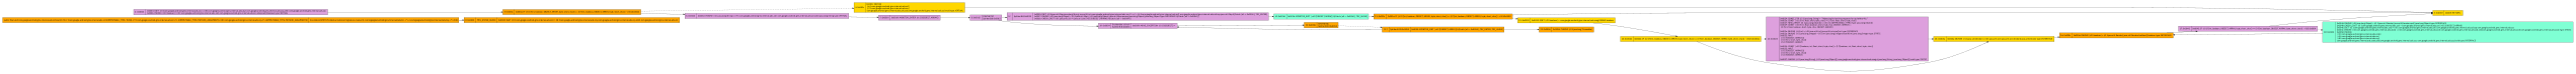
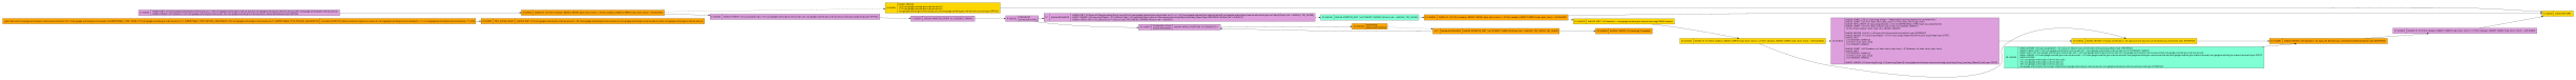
  digraph {
    fontname="IBM Plex Sans"
    rankdir=LR
    node [fillcolor=orange fontname="IBM Plex Sans" shape=record style=filled]
    edge [fontname="IBM Plex Sans"]
    n1 [label="{0\:\ 0x0000|MTH_ENTER_BLOCK\l|0x0000: IGET  (r0 I:com.google.android.gms.internal.ads.zzc) = (r8 I:com.google.android.gms.internal.ads.zzy) com.google.android.gms.internal.ads.zzy.zzbh com.google.android.gms.internal.ads.zzc \l}"]
    n2 [fillcolor=plum label="{2\:\ 0x0004|0x0004: IGET  (r0 I:com.google.android.gms.internal.ads.zzc) = (r8 I:com.google.android.gms.internal.ads.zzy) com.google.android.gms.internal.ads.zzy.zzbh com.google.android.gms.internal.ads.zzc \l0x0006: INVOKE  (r0 I:boolean) = (r0 I:com.google.android.gms.internal.ads.zzc) com.google.android.gms.internal.ads.zzc.isExpired():boolean type: VIRTUAL \l}"]
    n3 [label="{3\:\ 0x000a|0x000a: IF  (r0 I:?[int, boolean, OBJECT, ARRAY, byte, short, char]) == (0 ?[int, boolean, OBJECT, ARRAY, byte, short, char])  \-\> B:6:0x0010 \l}"]
    n4 [fillcolor=gold label="{4\:\ 0x000c|0x000c: INVOKE  \l  (r6 I:com.google.android.gms.internal.ads.zzf)\l  (r7 I:com.google.android.gms.internal.ads.zzr)\l com.google.android.gms.internal.ads.zzf.zza(com.google.android.gms.internal.ads.zzr):void type: VIRTUAL \l}"]
    n5 [fillcolor=gold label="{5\:\ 0x000f|0x000f: RETURN   \l}"]
    n6 [fillcolor=plum label="{6\:\ 0x0010|0x0010: INVOKE  (r1 I:java.lang.String) = (r7 I:com.google.android.gms.internal.ads.zzr) com.google.android.gms.internal.ads.zzr.zze():java.lang.String type: VIRTUAL \l}"]
    n7 [fillcolor=plum label="{7\:\ 0x0014|0x0014: MONITOR_ENTER  (r6 I:?[OBJECT, ARRAY]) \l}"]
    n8 [fillcolor=plum label="{8\:\ 0x0015|SYNTHETIC\lSplitter:B:8:0x0015\l}"]
    n9 [fillcolor=plum label="{9\:\ ?|Splitter:B:8:0x0015\l|0x0015: IGET  (r0 I:java.util.Map\<java.lang.String, java.util.List\<com.google.android.gms.internal.ads.zzr\<?\>\>\>) = (r6 I:com.google.android.gms.internal.ads.zzf) com.google.android.gms.internal.ads.zzf.zzp java.util.Map A[Catch:\{ all \-\> 0x0054 \}, TRY_ENTER]\l0x0017: INVOKE  (r0 I:java.lang.Object) = (r0 I:java.util.Map), (r1 I:java.lang.Object) java.util.Map.remove(java.lang.Object):java.lang.Object type: INTERFACE A[Catch:\{ all \-\> 0x0054 \}]\l0x001b: CHECK_CAST  (r0 I:java.util.List) = (java.util.List) (r0 I:?[OBJECT, ARRAY]) A[Catch:\{ all \-\> 0x0054 \}]\l}"]
    n10 [fillcolor=plum label="{19\:\ 0x0054|ExcHandler: all null\lSplitter:B:8:0x0015\l|0x0054: MOVE_EXCEPTION  (r0 I:?[OBJECT]) =  \l}"]
    n11 [fillcolor=aquamarine label="{10\:\ 0x001d|0x001d: MONITOR_EXIT  (r6 I:?[OBJECT, ARRAY]) A[Catch:\{ all \-\> 0x0054 \}, TRY_LEAVE]\l}"]
    n12 [label="{20\:\ 0x0055|SYNTHETIC\lSplitter:B:20:0x0055\l}"]
    n13 [label="{11\:\ 0x001e|0x001e: IF  (r0 I:?[int, boolean, OBJECT, ARRAY, byte, short, char]) == (0 ?[int, boolean, OBJECT, ARRAY, byte, short, char])  \-\> B:5:0x000f \l}"]
    n14 [fillcolor=gold label="{12\:\ 0x0020|0x0020: SGET  (r2 I:boolean) =  com.google.android.gms.internal.ads.zzag.DEBUG boolean \l}"]
    n15 [fillcolor=gold label="{13\:\ 0x0022|0x0022: IF  (r2 I:?[int, boolean, OBJECT, ARRAY, byte, short, char]) == (0 ?[int, boolean, OBJECT, ARRAY, byte, short, char])  \-\> B:15:0x003a \l}"]
    n16 [fillcolor=plum label="{14\:\ 0x0024|0x0024: CONST_STR  (r2 I:java.lang.String) =  \"Releasing %d waiting requests for cacheKey=%s.\" \l0x0026: CONST  (r3 I:?[int, float, short, byte, char]) = (2 ?[int, float, short, byte, char]) \l0x0027: NEW_ARRAY  (r3 I:java.lang.Object[]) = (r3 I:int A[IMMUTABLE_TYPE]) type: java.lang.Object[] \l0x0029: CONST  (r4 I:?[int, float, boolean, short, byte, char, OBJECT, ARRAY]) = \l  (0 ?[int, float, boolean, short, byte, char, OBJECT, ARRAY])\l \l0x002a: INVOKE  (r5 I:int) = (r0 I:java.util.List) java.util.List.size():int type: INTERFACE \l0x002e: INVOKE  (r5 I:java.lang.Integer) = (r5 I:int) java.lang.Integer.valueOf(int):java.lang.Integer type: STATIC \l0x0032: APUT  \l  (r3 I:?[OBJECT, ARRAY][])\l  (r4 I:?[int, short, byte, char])\l  (r5 I:?[OBJECT, ARRAY])\l \l0x0034: CONST  (r4 I:?[boolean, int, float, short, byte, char]) = (1 ?[boolean, int, float, short, byte, char]) \l0x0035: APUT  \l  (r3 I:?[OBJECT, ARRAY][])\l  (r4 I:?[int, short, byte, char])\l  (r1 I:?[OBJECT, ARRAY])\l \l0x0037: INVOKE  (r2 I:java.lang.String), (r3 I:java.lang.Object[]) com.google.android.gms.internal.ads.zzag.v(java.lang.String, java.lang.Object[]):void type: STATIC \l}"]
    n17 [fillcolor=gold label="{15\:\ 0x003a|0x003a: INVOKE  (r1 I:java.util.Iterator) = (r0 I:java.util.List) java.util.List.iterator():java.util.Iterator type: INTERFACE \l}"]
    n18 [label="{16\:\ 0x003e|0x003e: INVOKE  (r0 I:boolean) = (r1 I:java.util.Iterator) java.util.Iterator.hasNext():boolean type: INTERFACE \l}"]
    n19 [fillcolor=plum label="{17\:\ 0x0042|0x0042: IF  (r0 I:?[int, boolean, OBJECT, ARRAY, byte, short, char]) == (0 ?[int, boolean, OBJECT, ARRAY, byte, short, char])  \-\> B:5:0x000f \l}"]
    n20 [fillcolor=aquamarine label="{18\:\ 0x0044|0x0044: INVOKE  (r0 I:java.lang.Object) = (r1 I:java.util.Iterator) java.util.Iterator.next():java.lang.Object type: INTERFACE \l0x0048: CHECK_CAST  (r0 I:com.google.android.gms.internal.ads.zzr) = (com.google.android.gms.internal.ads.zzr) (r0 I:?[OBJECT, ARRAY]) \l0x004a: IGET  (r2 I:com.google.android.gms.internal.ads.zzd) = (r6 I:com.google.android.gms.internal.ads.zzf) com.google.android.gms.internal.ads.zzf.zzq com.google.android.gms.internal.ads.zzd \l0x004c: INVOKE  (r2 I:com.google.android.gms.internal.ads.zzab) = (r2 I:com.google.android.gms.internal.ads.zzd) com.google.android.gms.internal.ads.zzd.zzb(com.google.android.gms.internal.ads.zzd):com.google.android.gms.internal.ads.zzab type: STATIC \l0x0050: INVOKE  \l  (r2 I:com.google.android.gms.internal.ads.zzab)\l  (r0 I:com.google.android.gms.internal.ads.zzr)\l  (r8 I:com.google.android.gms.internal.ads.zzy)\l com.google.android.gms.internal.ads.zzab.zzb(com.google.android.gms.internal.ads.zzr, com.google.android.gms.internal.ads.zzy):void type: INTERFACE \l}"]
    n21 [label="{21\:\ ?|Splitter:B:20:0x0055\l|0x0055: MONITOR_EXIT  (r6 I:?[OBJECT, ARRAY]) A[Catch:\{ all \-\> 0x0054 \}, TRY_ENTER, TRY_LEAVE]\l}"]
    n22 [label="{22\:\ 0x0056|0x0056: THROW  (r0 I:java.lang.Throwable) \l}"]
    n23 [label="{public final void com.google.android.gms.internal.ads.zzf.zza((r6 'this' I:com.google.android.gms.internal.ads.zzf A[IMMUTABLE_TYPE, THIS]), (r7 I:com.google.android.gms.internal.ads.zzr\<?\> A[IMMUTABLE_TYPE, METHOD_ARGUMENT]), (r8 I:com.google.android.gms.internal.ads.zzy\<?\> A[IMMUTABLE_TYPE, METHOD_ARGUMENT]))  | Annotation[SYSTEM, dalvik.annotation.Signature, \{value=[(, Lcom\/google\/android\/gms\/internal\/ads\/zzr, \<*\>;, Lcom\/google\/android\/gms\/internal\/ads\/zzy, \<*\>;)V]\}]\l}"]
    n2 -> n3
    n3 -> n4 [style=dashed]
    n3 -> n6
    n4 -> n5
    n6 -> n7
    n7 -> n8
    n8 -> n9
    n8 -> n10
    n9 -> n11
    n10 -> n12
    n11 -> n13
    n12 -> n21 [style=dashed]
    n13 -> n5
    n13 -> n14 [style=dashed]
    n14 -> n15
    n15 -> n16 [style=dashed]
    n15 -> n17
    n16 -> n17
    n17 -> n18
    n18 -> n19
    n19 -> n5
-   n19 -> n20 [style=dashed]
    n20 -> n18
    n21 -> n10
    n21 -> n22
    n23 -> n1
  }
